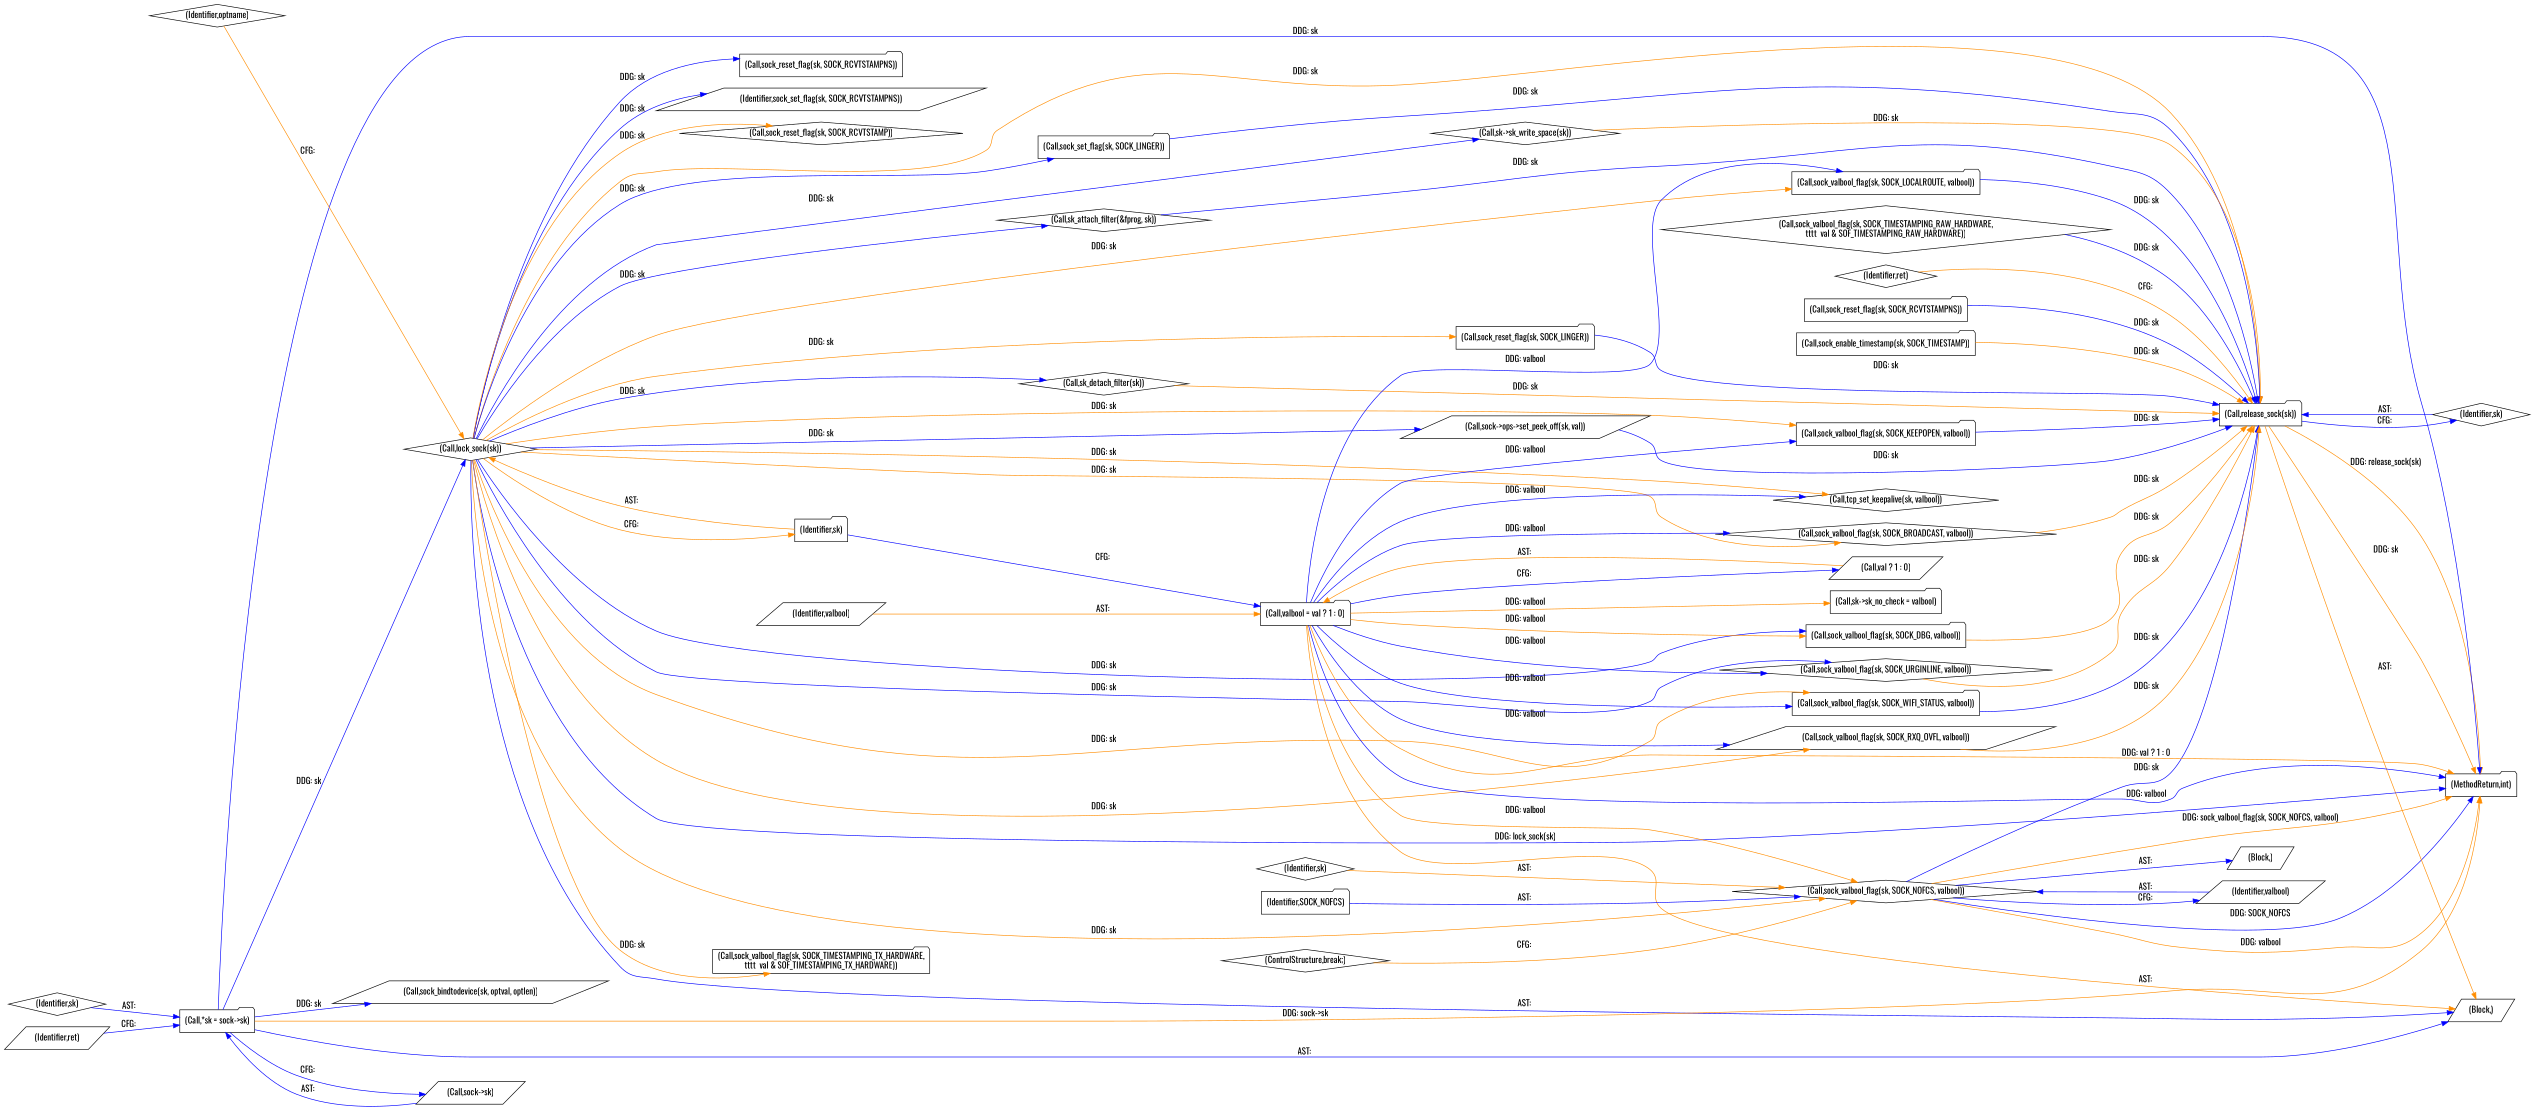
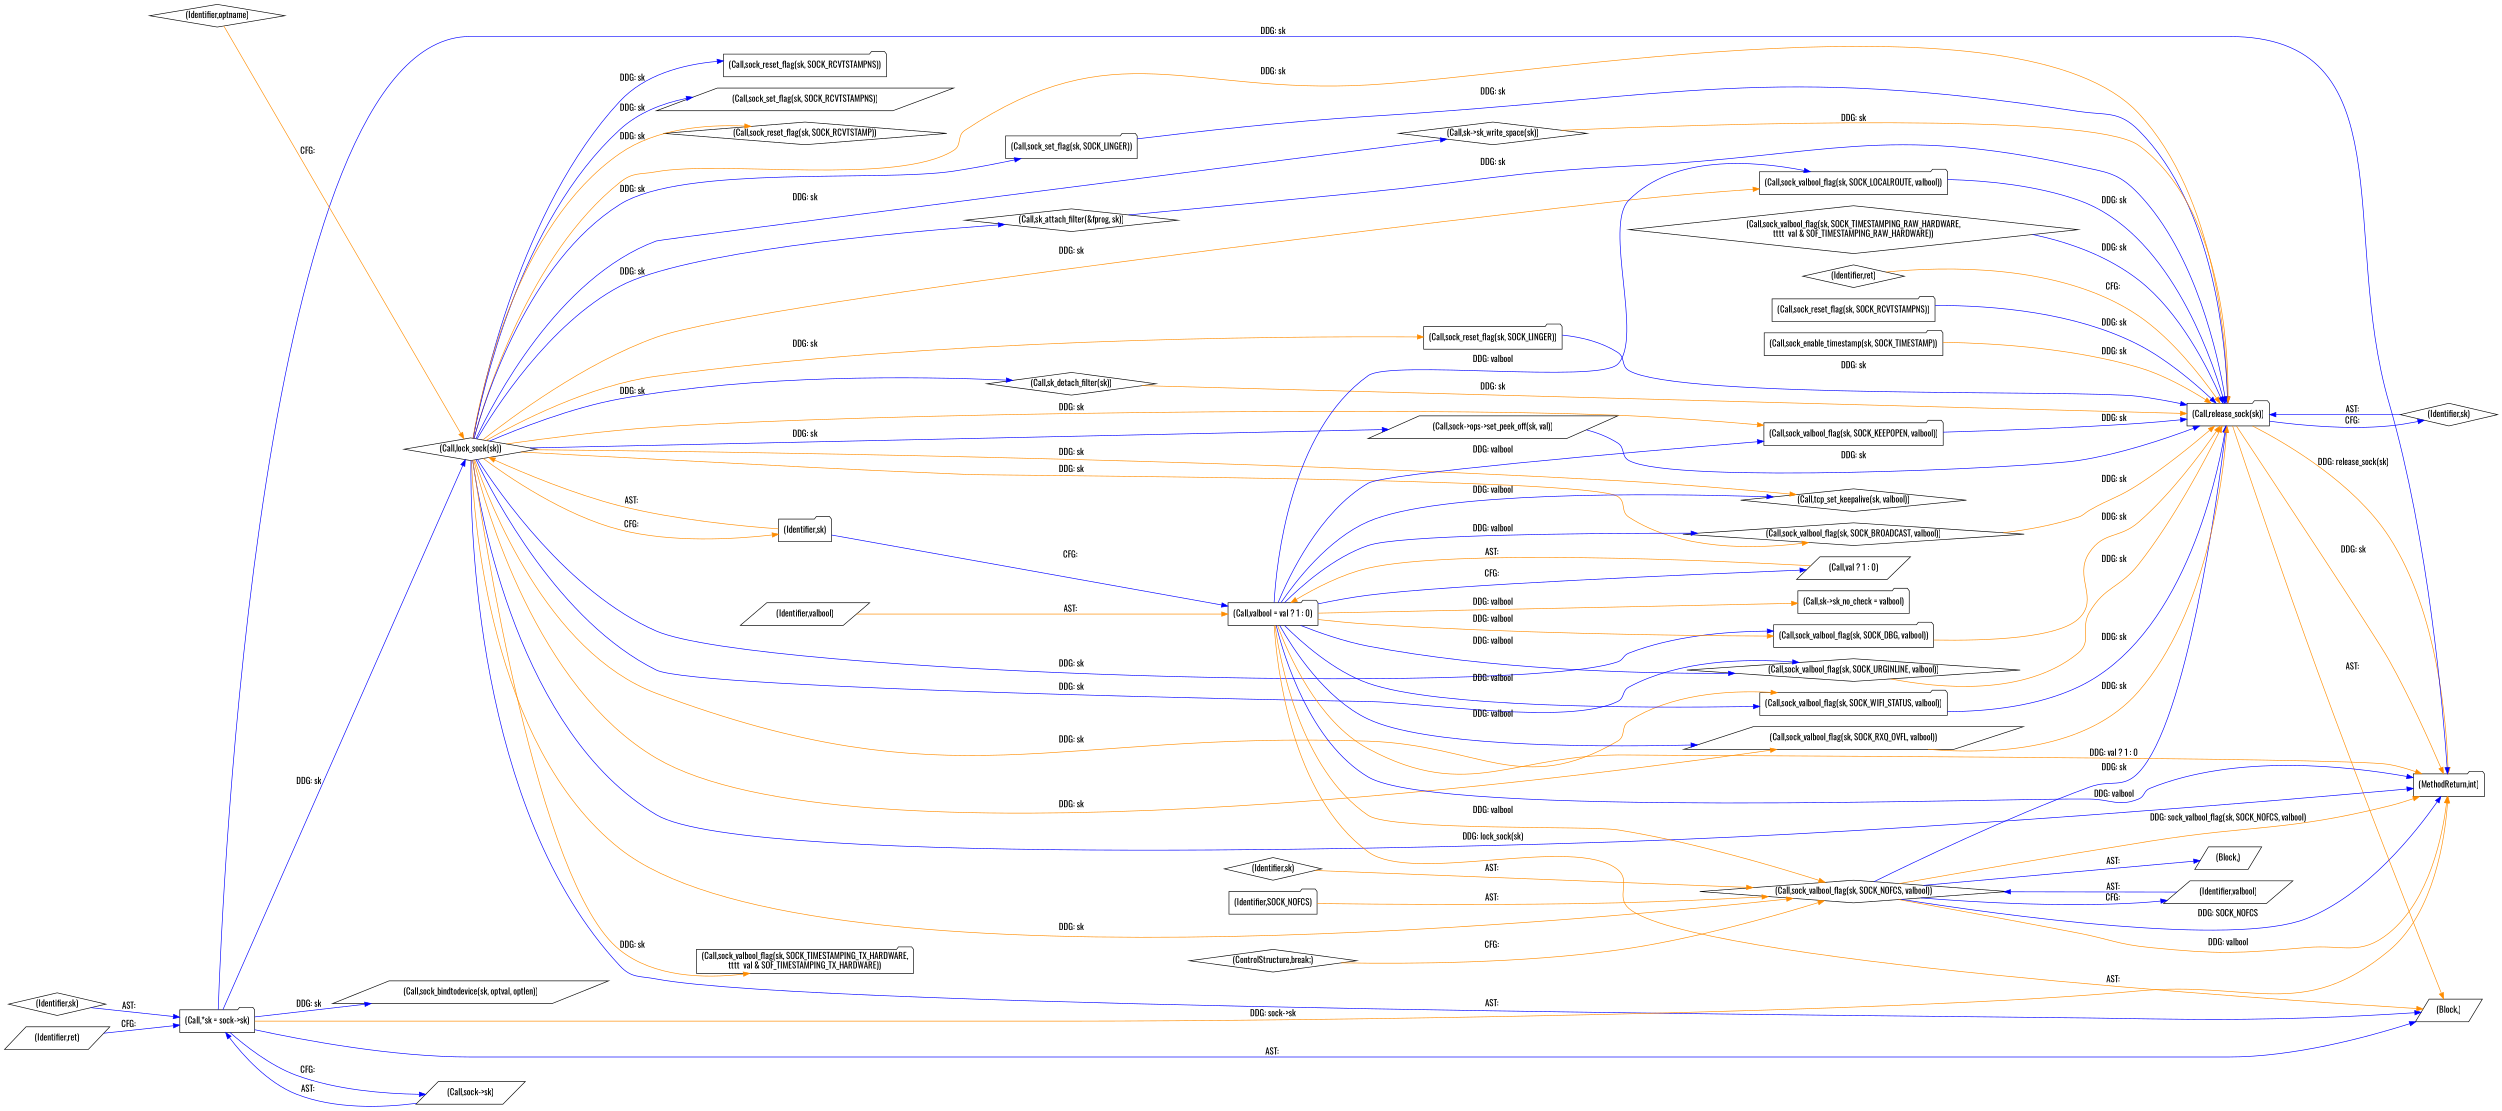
  digraph {
    fontname=Oswald
    rankdir=LR
    node [fontname=Oswald shape=folder]
    edge [color=blue fontname=Oswald]
    n1 [label="(Call,sock_valbool_flag(sk, SOCK_NOFCS, valbool))" shape=diamond]
    n2 [label="(Call,release_sock(sk))"]
    n3 [label="(Block,)" shape=parallelogram]
    n4 [label="(Identifier,valbool)" shape=parallelogram]
    n5 [label="(MethodReturn,int)"]
    n6 [label="(Block,)" shape=parallelogram]
    n7 [label="(Identifier,sk)" shape=diamond]
    n8 [label="(Call,lock_sock(sk))" shape=diamond]
    n9 [label="(Call,sock_set_flag(sk, SOCK_LINGER))"]
    n10 [label="(Call,sock_valbool_flag(sk, SOCK_DBG, valbool))"]
    n11 [label="(Call,sock_valbool_flag(sk, SOCK_WIFI_STATUS, valbool))"]
    n12 [label="(Call,sock_valbool_flag(sk, SOCK_TIMESTAMPING_TX_HARDWARE,\n\t\t\t\t  val & SOF_TIMESTAMPING_TX_HARDWARE))"]
    n13 [label="(Call,sk->sk_write_space(sk))" shape=diamond]
    n14 [label="(Call,sk_attach_filter(&fprog, sk))" shape=diamond]
    n15 [label="(Call,sock_valbool_flag(sk, SOCK_RXQ_OVFL, valbool))" shape=parallelogram]
    n16 [label="(Call,sock_valbool_flag(sk, SOCK_LOCALROUTE, valbool))"]
    n17 [label="(Call,sock_reset_flag(sk, SOCK_RCVTSTAMPNS))"]
    n18 [label="(Call,sock_reset_flag(sk, SOCK_LINGER))"]
    n19 [label="(Call,sock_valbool_flag(sk, SOCK_KEEPOPEN, valbool))"]
    n20 [label="(Call,sock_valbool_flag(sk, SOCK_BROADCAST, valbool))" shape=diamond]
    n21 [label="(Identifier,sk)"]
    n22 [label="(Call,tcp_set_keepalive(sk, valbool))" shape=diamond]
-   n23 [label="(Identifier,sock_set_flag(sk, SOCK_RCVTSTAMPNS))" shape=parallelogram]
+   n23 [label="(Call,sock_set_flag(sk, SOCK_RCVTSTAMPNS))" shape=parallelogram]
    n24 [label="(Call,sk_detach_filter(sk))" shape=diamond]
    n25 [label="(Call,sock_valbool_flag(sk, SOCK_URGINLINE, valbool))" shape=diamond]
    n26 [label="(Call,sock_reset_flag(sk, SOCK_RCVTSTAMP))" shape=diamond]
    n27 [label="(Call,sock->ops->set_peek_off(sk, val))" shape=parallelogram]
    n28 [label="(Call,valbool = val ? 1 : 0)"]
    n29 [label="(Call,*sk = sock->sk)"]
    n30 [label="(Call,sock->sk)" shape=parallelogram]
    n31 [label="(Call,sock_bindtodevice(sk, optval, optlen))" shape=parallelogram]
    n32 [label="(Call,val ? 1 : 0)" shape=parallelogram]
    n33 [label="(Call,sk->sk_no_check = valbool)"]
    n34 [label="(Identifier,optname)" shape=diamond]
    n35 [label="(Identifier,sk)" shape=diamond]
    n36 [label="(Call,sock_valbool_flag(sk, SOCK_TIMESTAMPING_RAW_HARDWARE,\n\t\t\t\t  val & SOF_TIMESTAMPING_RAW_HARDWARE))" shape=diamond]
    n37 [label="(ControlStructure,break;)" shape=diamond]
    n38 [label="(Identifier,ret)" shape=diamond]
    n39 [label="(Identifier,valbool)" shape=parallelogram]
    n40 [label="(Identifier,sk)" shape=diamond]
    n41 [label="(Call,sock_reset_flag(sk, SOCK_RCVTSTAMPNS))"]
    n42 [label="(Identifier,ret)" shape=parallelogram]
    n43 [label="(Identifier,SOCK_NOFCS)"]
    n44 [label="(Call,sock_enable_timestamp(sk, SOCK_TIMESTAMP))"]
    n1 -> n2 [label="DDG: sk"]
    n1 -> n3 [label="AST: "]
    n1 -> n4 [label="CFG: "]
    n1 -> n5 [color=darkorange label="DDG: valbool"]
    n1 -> n5 [color=darkorange label="DDG: sock_valbool_flag(sk, SOCK_NOFCS, valbool)"]
    n1 -> n5 [label="DDG: SOCK_NOFCS"]
    n2 -> n5 [color=darkorange label="DDG: release_sock(sk)"]
    n2 -> n5 [color=darkorange label="DDG: sk"]
    n2 -> n6 [color=darkorange label="AST: "]
    n2 -> n7 [label="CFG: "]
    n4 -> n1 [label="AST: "]
    n7 -> n2 [label="AST: "]
    n8 -> n1 [color=darkorange label="DDG: sk"]
    n8 -> n2 [color=darkorange label="DDG: sk"]
    n8 -> n5 [label="DDG: lock_sock(sk)"]
    n8 -> n6 [label="AST: "]
    n8 -> n9 [label="DDG: sk"]
    n8 -> n10 [label="DDG: sk"]
    n8 -> n11 [color=darkorange label="DDG: sk"]
    n8 -> n12 [color=darkorange label="DDG: sk"]
    n8 -> n13 [label="DDG: sk"]
    n8 -> n14 [label="DDG: sk"]
    n8 -> n15 [color=darkorange label="DDG: sk"]
    n8 -> n16 [color=darkorange label="DDG: sk"]
    n8 -> n17 [label="DDG: sk"]
    n8 -> n18 [color=darkorange label="DDG: sk"]
    n8 -> n19 [color=darkorange label="DDG: sk"]
    n8 -> n20 [color=darkorange label="DDG: sk"]
    n8 -> n21 [color=darkorange label="CFG: "]
    n8 -> n22 [color=darkorange label="DDG: sk"]
    n8 -> n23 [label="DDG: sk"]
    n8 -> n24 [label="DDG: sk"]
    n8 -> n25 [label="DDG: sk"]
    n8 -> n26 [color=darkorange label="DDG: sk"]
    n8 -> n27 [label="DDG: sk"]
    n9 -> n2 [label="DDG: sk"]
    n10 -> n2 [color=darkorange label="DDG: sk"]
    n11 -> n2 [label="DDG: sk"]
    n13 -> n2 [color=darkorange label="DDG: sk"]
    n14 -> n2 [label="DDG: sk"]
    n15 -> n2 [color=darkorange label="DDG: sk"]
    n16 -> n2 [label="DDG: sk"]
    n18 -> n2 [label="DDG: sk"]
    n19 -> n2 [label="DDG: sk"]
    n20 -> n2 [color=darkorange label="DDG: sk"]
    n21 -> n8 [color=darkorange label="AST: "]
    n21 -> n28 [label="CFG: "]
    n24 -> n2 [color=darkorange label="DDG: sk"]
    n25 -> n2 [color=darkorange label="DDG: sk"]
    n27 -> n2 [label="DDG: sk"]
    n28 -> n1 [color=darkorange label="DDG: valbool"]
    n28 -> n5 [color=darkorange label="DDG: val ? 1 : 0"]
    n28 -> n5 [label="DDG: valbool"]
    n28 -> n6 [color=darkorange label="AST: "]
    n28 -> n10 [color=darkorange label="DDG: valbool"]
    n28 -> n11 [label="DDG: valbool"]
    n28 -> n15 [label="DDG: valbool"]
    n28 -> n16 [label="DDG: valbool"]
    n28 -> n19 [label="DDG: valbool"]
    n28 -> n20 [label="DDG: valbool"]
    n28 -> n22 [label="DDG: valbool"]
    n28 -> n25 [label="DDG: valbool"]
    n28 -> n32 [label="CFG: "]
    n28 -> n33 [color=darkorange label="DDG: valbool"]
    n29 -> n5 [color=darkorange label="DDG: sock->sk"]
    n29 -> n5 [label="DDG: sk"]
    n29 -> n6 [label="AST: "]
    n29 -> n8 [label="DDG: sk"]
    n29 -> n30 [label="CFG: "]
    n29 -> n31 [label="DDG: sk"]
    n30 -> n29 [label="AST: "]
    n32 -> n28 [color=darkorange label="AST: "]
    n34 -> n8 [color=darkorange label="CFG: "]
    n35 -> n29 [label="AST: "]
    n36 -> n2 [label="DDG: sk"]
    n37 -> n1 [color=darkorange label="CFG: "]
    n38 -> n2 [color=darkorange label="CFG: "]
    n39 -> n28 [color=darkorange label="AST: "]
    n40 -> n1 [color=darkorange label="AST: "]
    n41 -> n2 [label="DDG: sk"]
    n42 -> n29 [label="CFG: "]
-   n43 -> n1 [label="AST: "]
+   n43 -> n1 [color=darkorange label="AST: "]
    n44 -> n2 [color=darkorange label="DDG: sk"]
  }
